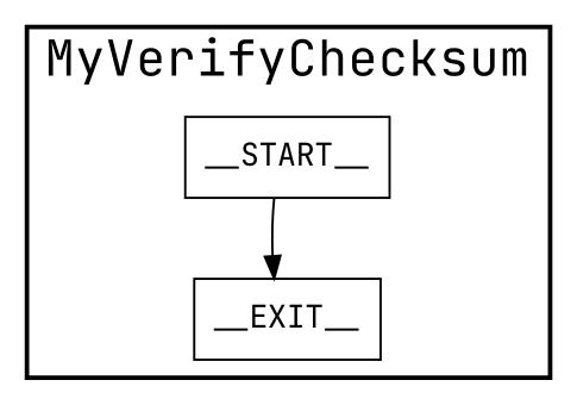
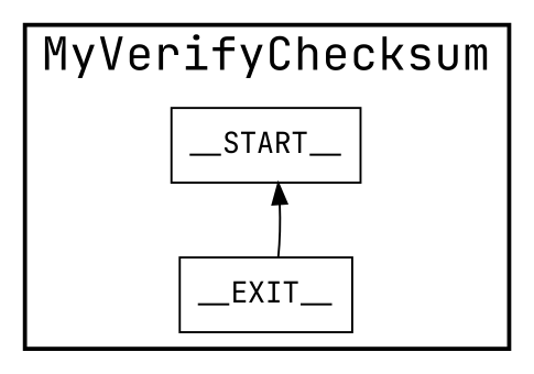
  digraph {
    fontname="JetBrains Mono"
    node [shape=rectangle style=solid fontname="JetBrains Mono"]
    n1 [label=__START__]
    n2 [label=__EXIT__]
    subgraph cluster_1 {
      fontsize="22pt"
      label=MyVerifyChecksum
      style=bold
      n1
      n2
    }
-   n1 -> n2 [fontname="JetBrains Mono"]
+   n2 -> n1 [fontname="JetBrains Mono"]
  }
